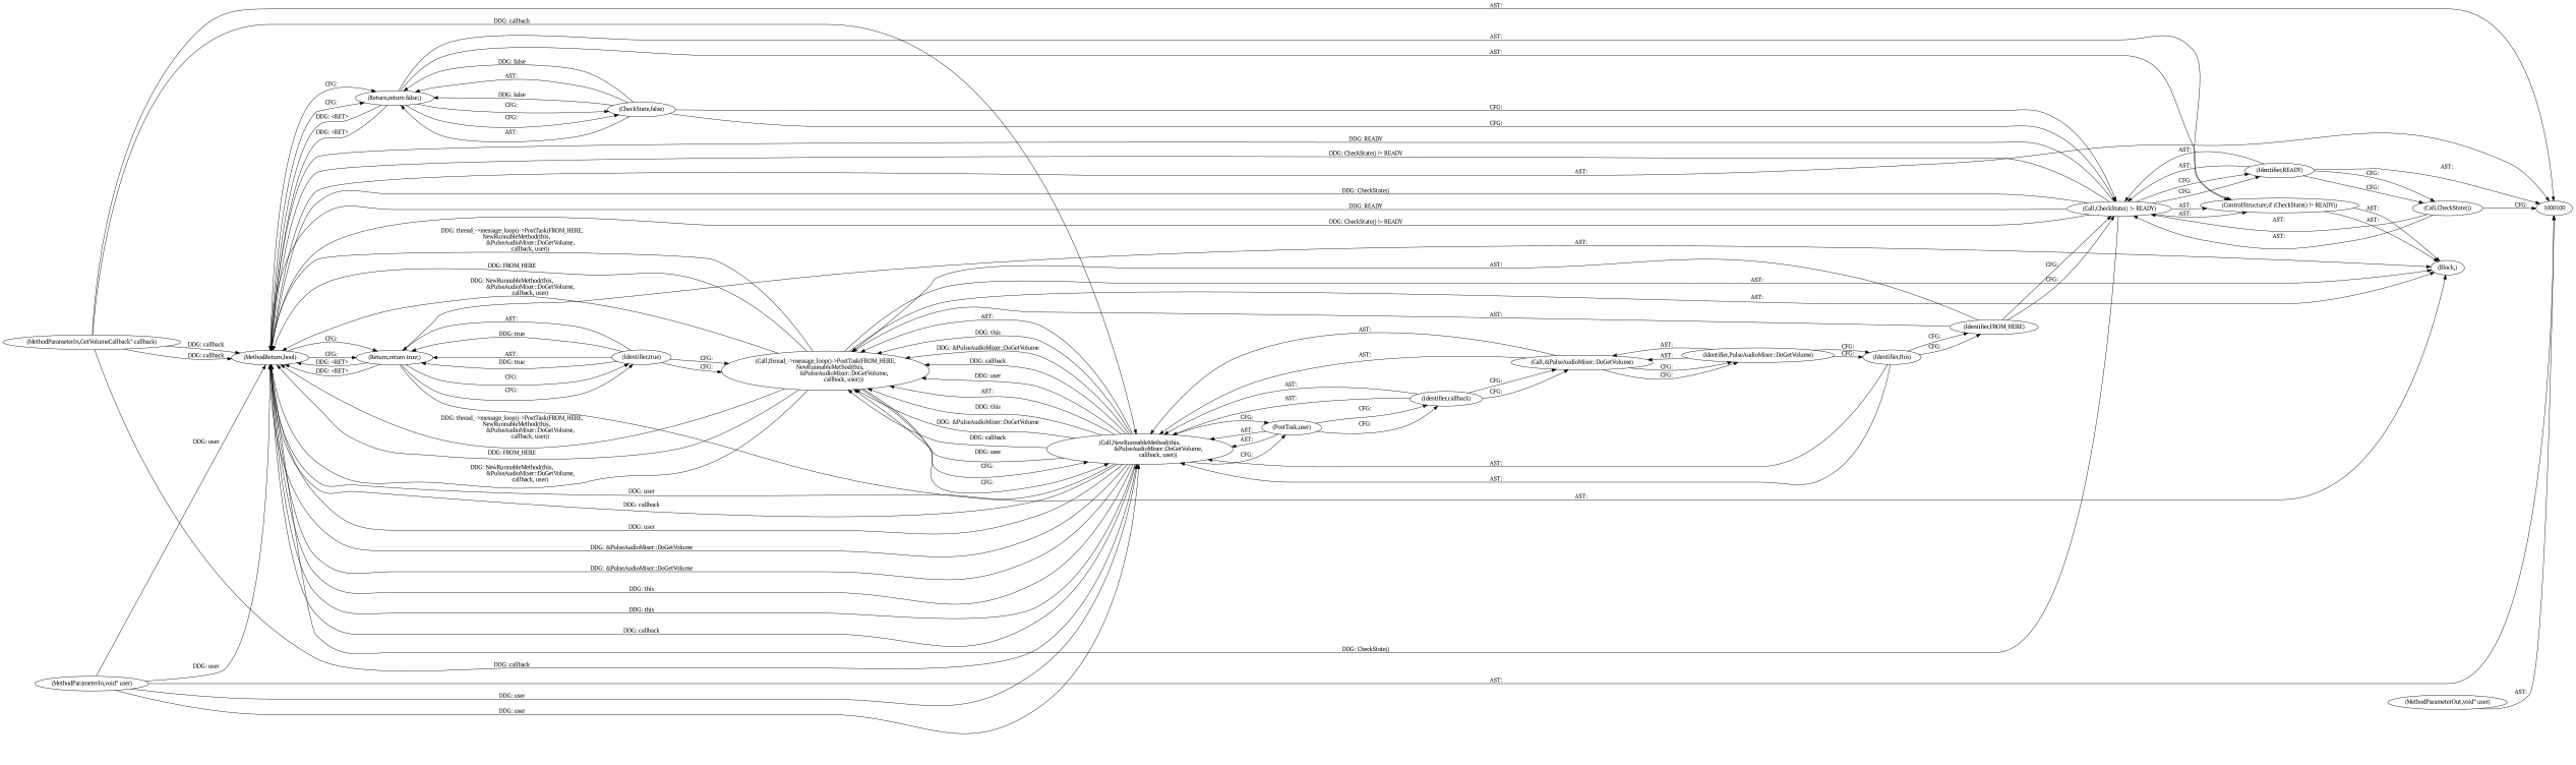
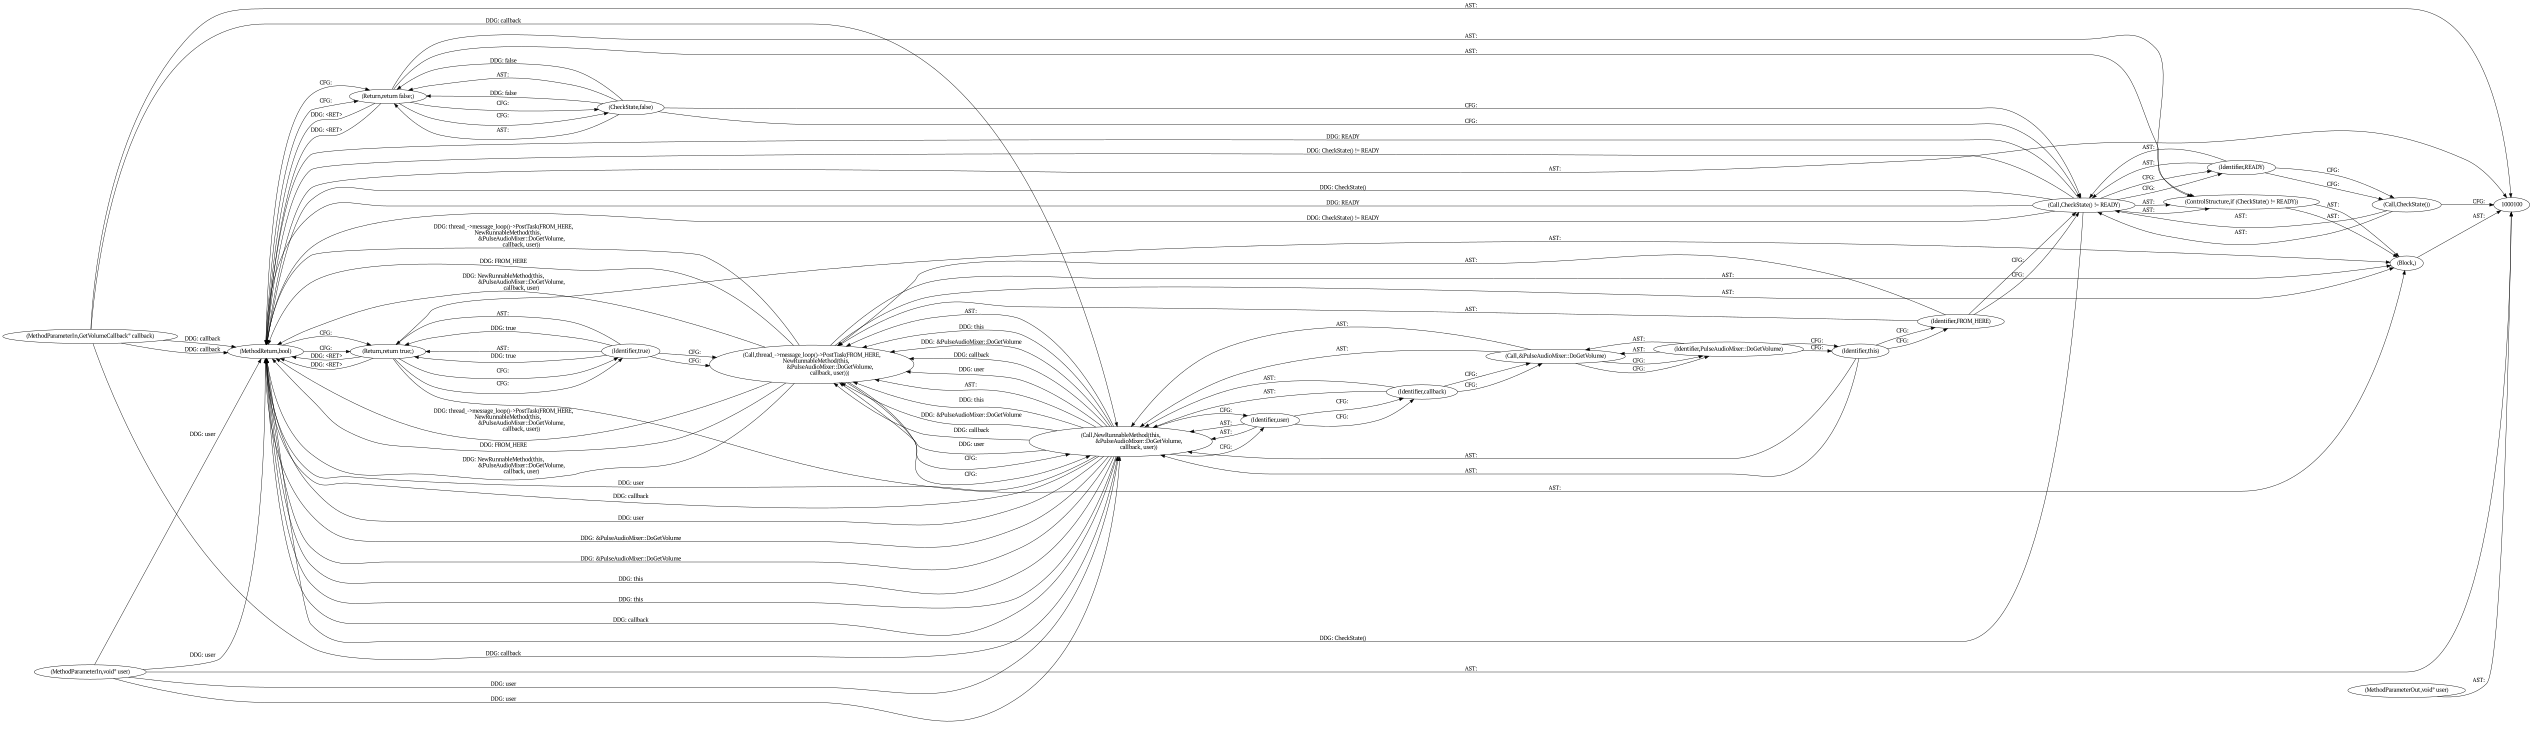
  digraph {
    fontname="PT Serif"
    rankdir=LR
    node [fontname="PT Serif"]
    edge [fontname="PT Serif"]
    n1 [label="(MethodReturn,bool)"]
    n2 [label="(Return,return false;)"]
    n3 [label="(Return,return true;)"]
    1000100
    n5 [label="(ControlStructure,if (CheckState() != READY))"]
    n6 [label="(CheckState,false)"]
    n7 [label="(Block,)"]
    n8 [label="(Identifier,true)"]
    n9 [label="(MethodParameterIn,GetVolumeCallback* callback)"]
    n10 [label="(Call,NewRunnableMethod(this,\n                        &PulseAudioMixer::DoGetVolume,\n                        callback, user))"]
    n11 [label="(Call,thread_->message_loop()->PostTask(FROM_HERE,\n      NewRunnableMethod(this,\n                        &PulseAudioMixer::DoGetVolume,\n                        callback, user)))"]
-   n12 [label="(PostTask,user)"]
+   n12 [label="(Identifier,user)"]
    n13 [label="(MethodParameterIn,void* user)"]
    n14 [label="(MethodParameterOut,void* user)"]
    n15 [label="(Identifier,READY)"]
    n16 [label="(Call,CheckState() != READY)"]
    n17 [label="(Call,CheckState())"]
    n18 [label="(Identifier,FROM_HERE)"]
    n19 [label="(Identifier,this)"]
    n20 [label="(Identifier,callback)"]
    n21 [label="(Call,&PulseAudioMixer::DoGetVolume)"]
    n22 [label="(Identifier,PulseAudioMixer::DoGetVolume)"]
    n1 -> n2 [label="CFG: "]
    n1 -> n2 [label="CFG: "]
    n1 -> n3 [label="CFG: "]
    n1 -> n3 [label="CFG: "]
    n1 -> 1000100 [label="AST: "]
    n2 -> n1 [label="DDG: <RET>"]
    n2 -> n1 [label="DDG: <RET>"]
    n2 -> n5 [label="AST: "]
    n2 -> n5 [label="AST: "]
    n2 -> n6 [label="CFG: "]
    n2 -> n6 [label="CFG: "]
    n3 -> n1 [label="DDG: <RET>"]
    n3 -> n1 [label="DDG: <RET>"]
    n3 -> n7 [label="AST: "]
    n3 -> n7 [label="AST: "]
    n3 -> n8 [label="CFG: "]
    n3 -> n8 [label="CFG: "]
    n5 -> n7 [label="AST: "]
    n5 -> n7 [label="AST: "]
    n6 -> n2 [label="AST: "]
    n6 -> n2 [label="DDG: false"]
    n6 -> n2 [label="AST: "]
    n6 -> n2 [label="DDG: false"]
    n6 -> n16 [label="CFG: "]
    n6 -> n16 [label="CFG: "]
-   n15 -> 1000100 [label="AST: "]
+   n7 -> 1000100 [label="AST: "]
    n8 -> n3 [label="AST: "]
    n8 -> n3 [label="DDG: true"]
    n8 -> n3 [label="AST: "]
    n8 -> n3 [label="DDG: true"]
    n8 -> n11 [label="CFG: "]
    n8 -> n11 [label="CFG: "]
    n9 -> n1 [label="DDG: callback"]
    n9 -> n1 [label="DDG: callback"]
    n9 -> 1000100 [label="AST: "]
    n9 -> n10 [label="DDG: callback"]
    n9 -> n10 [label="DDG: callback"]
    n10 -> n1 [label="DDG: user"]
    n10 -> n1 [label="DDG: &PulseAudioMixer::DoGetVolume"]
    n10 -> n1 [label="DDG: this"]
    n10 -> n1 [label="DDG: callback"]
    n10 -> n1 [label="DDG: user"]
    n10 -> n1 [label="DDG: &PulseAudioMixer::DoGetVolume"]
    n10 -> n1 [label="DDG: this"]
    n10 -> n1 [label="DDG: callback"]
    n10 -> n11 [label="AST: "]
    n10 -> n11 [label="DDG: this"]
    n10 -> n11 [label="DDG: &PulseAudioMixer::DoGetVolume"]
    n10 -> n11 [label="DDG: callback"]
    n10 -> n11 [label="DDG: user"]
    n10 -> n11 [label="AST: "]
    n10 -> n11 [label="DDG: this"]
    n10 -> n11 [label="DDG: &PulseAudioMixer::DoGetVolume"]
    n10 -> n11 [label="DDG: callback"]
    n10 -> n11 [label="DDG: user"]
    n10 -> n12 [label="CFG: "]
    n10 -> n12 [label="CFG: "]
    n11 -> n1 [label="DDG: NewRunnableMethod(this,\n                        &PulseAudioMixer::DoGetVolume,\n                        callback, user)"]
    n11 -> n1 [label="DDG: thread_->message_loop()->PostTask(FROM_HERE,\n      NewRunnableMethod(this,\n                        &PulseAudioMixer::DoGetVolume,\n                        callback, user))"]
    n11 -> n1 [label="DDG: FROM_HERE"]
    n11 -> n1 [label="DDG: NewRunnableMethod(this,\n                        &PulseAudioMixer::DoGetVolume,\n                        callback, user)"]
    n11 -> n1 [label="DDG: thread_->message_loop()->PostTask(FROM_HERE,\n      NewRunnableMethod(this,\n                        &PulseAudioMixer::DoGetVolume,\n                        callback, user))"]
    n11 -> n1 [label="DDG: FROM_HERE"]
    n11 -> n7 [label="AST: "]
    n11 -> n7 [label="AST: "]
    n11 -> n10 [label="CFG: "]
    n11 -> n10 [label="CFG: "]
    n12 -> n10 [label="AST: "]
    n12 -> n10 [label="AST: "]
    n12 -> n20 [label="CFG: "]
    n12 -> n20 [label="CFG: "]
    n13 -> n1 [label="DDG: user"]
    n13 -> n1 [label="DDG: user"]
    n13 -> 1000100 [label="AST: "]
    n13 -> n10 [label="DDG: user"]
    n13 -> n10 [label="DDG: user"]
    n14 -> 1000100 [label="AST: "]
    n15 -> n16 [label="AST: "]
    n15 -> n16 [label="AST: "]
    n15 -> n17 [label="CFG: "]
    n15 -> n17 [label="CFG: "]
    n16 -> n1 [label="DDG: READY"]
    n16 -> n1 [label="DDG: CheckState() != READY"]
    n16 -> n1 [label="DDG: CheckState()"]
    n16 -> n1 [label="DDG: READY"]
    n16 -> n1 [label="DDG: CheckState() != READY"]
    n16 -> n1 [label="DDG: CheckState()"]
    n16 -> n5 [label="AST: "]
    n16 -> n5 [label="AST: "]
    n16 -> n15 [label="CFG: "]
    n16 -> n15 [label="CFG: "]
    n17 -> 1000100 [label="CFG: "]
    n17 -> n16 [label="AST: "]
    n17 -> n16 [label="AST: "]
    n18 -> n11 [label="AST: "]
    n18 -> n11 [label="AST: "]
    n18 -> n16 [label="CFG: "]
    n18 -> n16 [label="CFG: "]
    n19 -> n10 [label="AST: "]
    n19 -> n10 [label="AST: "]
    n19 -> n18 [label="CFG: "]
    n19 -> n18 [label="CFG: "]
    n20 -> n10 [label="AST: "]
    n20 -> n10 [label="AST: "]
    n20 -> n21 [label="CFG: "]
    n20 -> n21 [label="CFG: "]
    n21 -> n10 [label="AST: "]
    n21 -> n10 [label="AST: "]
    n21 -> n22 [label="CFG: "]
    n21 -> n22 [label="CFG: "]
    n22 -> n19 [label="CFG: "]
    n22 -> n19 [label="CFG: "]
    n22 -> n21 [label="AST: "]
    n22 -> n21 [label="AST: "]
  }
